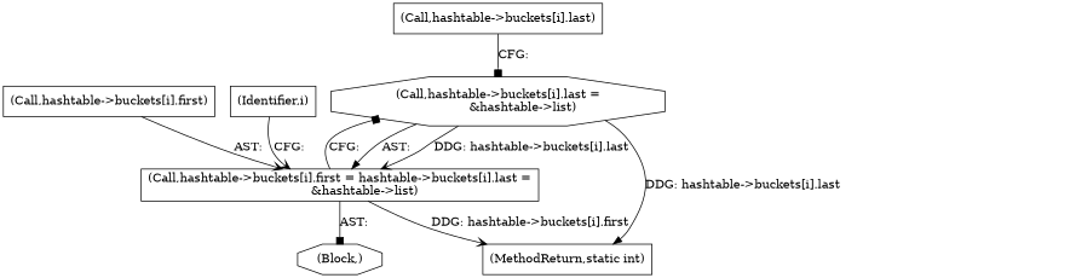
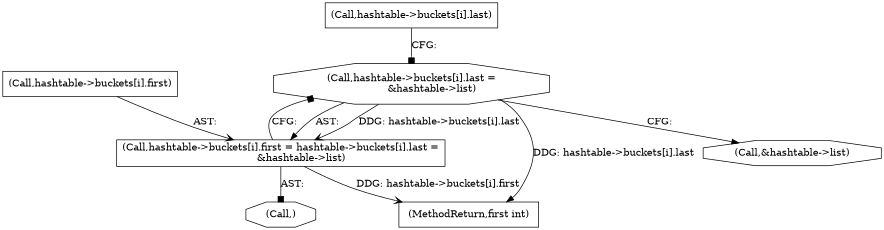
  digraph {
    node [shape=box]
    edge [arrowhead=vee]
    n1 [label="(Call,hashtable->buckets[i].last =\n             &hashtable->list)" shape=octagon]
    n2 [label="(Call,hashtable->buckets[i].first = hashtable->buckets[i].last =\n             &hashtable->list)"]
-   n3 [label="(MethodReturn,static int)"]
-   n5 [label="(Block,)" shape=octagon]
+   n3 [label="(MethodReturn,first int)"]
+   n4 [label="(Call,&hashtable->list)" shape=octagon]
+   n5 [label="(Call,)" shape=octagon]
    n6 [label="(Call,hashtable->buckets[i].last)"]
    n7 [label="(Call,hashtable->buckets[i].first)"]
-   n8 [label="(Identifier,i)"]
    n1 -> n2 [arrowhead=normal label="AST: "]
    n1 -> n2 [label="DDG: hashtable->buckets[i].last"]
    n1 -> n3 [arrowhead=normal label="DDG: hashtable->buckets[i].last"]
+   n1 -> n4 [arrowhead=normal label="CFG: "]
    n2 -> n1 [arrowhead=box label="CFG: "]
    n2 -> n3 [label="DDG: hashtable->buckets[i].first"]
    n2 -> n5 [arrowhead=box label="AST: "]
    n6 -> n1 [arrowhead=box label="CFG: "]
    n7 -> n2 [label="AST: "]
-   n8 -> n2 [label="CFG: "]
  }
